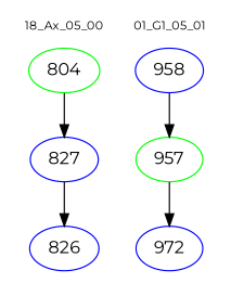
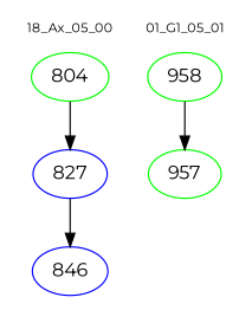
  digraph {
    fontname=Montserrat
    node [color=green fontname=Montserrat]
    edge [color=black fontname=Montserrat]
    n1 [label=804]
    n2 [color=blue label=827]
-   n3 [color=blue label=826]
-   n4 [color=blue label=958]
+   n3 [color=blue label=846]
+   n4 [label=958]
    n5 [label=957]
-   n6 [color=blue label=972]
    subgraph cluster_1 {
      color=white
      fontsize=10
      label="18_Ax_05_00"
      n1
      n2
      n3
    }
    subgraph cluster_2 {
      color=white
      fontsize=10
      label="01_G1_05_01"
      n4
      n5
-     n6
    }
    n1 -> n2
    n2 -> n3
    n4 -> n5
-   n5 -> n6
  }
